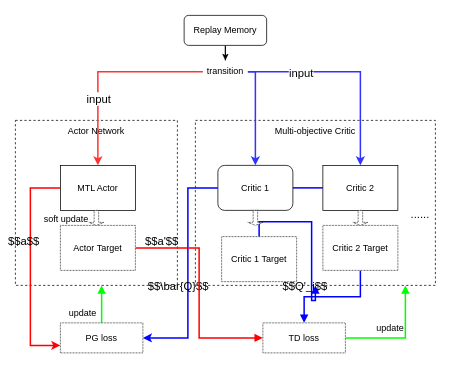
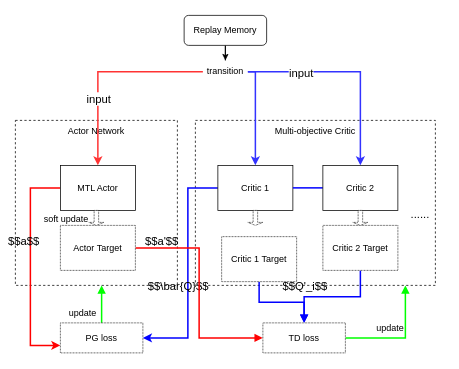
  <mxCell id="0" />
  <mxCell id="1" parent="0" />
  <mxCell id="2" value="Multi-objective Critic" style="rounded=0;whiteSpace=wrap;html=1;dashed=1;verticalAlign=top;" vertex="1" parent="1"><mxGeometry x="260" y="160" width="320" height="220" as="geometry" /></mxCell>
  <mxCell id="3" value="Actor Network" style="rounded=0;whiteSpace=wrap;html=1;dashed=1;verticalAlign=top;" vertex="1" parent="1"><mxGeometry x="20" y="160" width="216" height="220" as="geometry" /></mxCell>
  <mxCell id="4" style="edgeStyle=orthogonalEdgeStyle;rounded=0;orthogonalLoop=1;jettySize=auto;html=1;entryX=0;entryY=0.75;entryDx=0;entryDy=0;strokeColor=#FF0000;strokeWidth=2;fontSize=15;" edge="1" parent="1" source="6" target="34"><mxGeometry relative="1" as="geometry"><Array as="points"><mxPoint x="40" y="250" /><mxPoint x="40" y="460" /></Array></mxGeometry></mxCell>
  <mxCell id="5" value="$$a$$" style="edgeLabel;html=1;align=center;verticalAlign=middle;resizable=0;points=[];fontSize=15;labelBackgroundColor=none;" vertex="1" connectable="0" parent="4"><mxGeometry x="-0.087" relative="1" as="geometry"><mxPoint x="-10" y="-22" as="offset" /></mxGeometry></mxCell>
  <mxCell id="6" value="MTL Actor" style="rounded=0;whiteSpace=wrap;html=1;" vertex="1" parent="1"><mxGeometry x="80" y="220" width="100" height="60" as="geometry" /></mxCell>
  <mxCell id="7" style="edgeStyle=orthogonalEdgeStyle;rounded=0;orthogonalLoop=1;jettySize=auto;html=1;entryX=1;entryY=0.5;entryDx=0;entryDy=0;strokeColor=#0000FF;strokeWidth=2;fontSize=15;" edge="1" parent="1" source="9" target="34"><mxGeometry relative="1" as="geometry"><Array as="points"><mxPoint x="250" y="250" /><mxPoint x="250" y="450" /></Array></mxGeometry></mxCell>
  <mxCell id="8" value="$$\bar{Q}$$" style="edgeLabel;html=1;align=center;verticalAlign=middle;resizable=0;points=[];fontSize=15;labelBackgroundColor=none;" vertex="1" connectable="0" parent="7"><mxGeometry x="-0.001" y="-3" relative="1" as="geometry"><mxPoint x="-11" y="20" as="offset" /></mxGeometry></mxCell>
- <mxCell id="9" value="Critic 1" style="whiteSpace=wrap;html=1;rounded=1;" vertex="1" parent="1"><mxGeometry x="290" y="220" width="100" height="60" as="geometry" /></mxCell>
+ <mxCell id="9" value="Critic 1" style="rounded=0;whiteSpace=wrap;html=1;" vertex="1" parent="1"><mxGeometry x="290" y="220" width="100" height="60" as="geometry" /></mxCell>
  <mxCell id="10" style="edgeStyle=orthogonalEdgeStyle;rounded=0;orthogonalLoop=1;jettySize=auto;html=1;strokeColor=#0000FF;strokeWidth=2;fontSize=15;endArrow=none;endFill=0;" edge="1" parent="1" source="11" target="9"><mxGeometry relative="1" as="geometry" /></mxCell>
  <mxCell id="11" value="Critic 2" style="rounded=0;whiteSpace=wrap;html=1;" vertex="1" parent="1"><mxGeometry x="430" y="220" width="100" height="60" as="geometry" /></mxCell>
  <mxCell id="12" style="edgeStyle=orthogonalEdgeStyle;rounded=0;orthogonalLoop=1;jettySize=auto;html=1;exitX=0.5;exitY=1;exitDx=0;exitDy=0;" edge="1" parent="1" source="13" target="19"><mxGeometry relative="1" as="geometry" /></mxCell>
  <mxCell id="13" value="Replay Memory" style="rounded=1;whiteSpace=wrap;html=1;" vertex="1" parent="1"><mxGeometry x="245" y="20" width="110" height="40" as="geometry" /></mxCell>
  <mxCell id="14" style="edgeStyle=orthogonalEdgeStyle;rounded=0;orthogonalLoop=1;jettySize=auto;html=1;entryX=0.5;entryY=0;entryDx=0;entryDy=0;strokeWidth=2;strokeColor=#FF3333;" edge="1" parent="1" source="19" target="6"><mxGeometry relative="1" as="geometry" /></mxCell>
  <mxCell id="15" value="input" style="edgeLabel;html=1;align=center;verticalAlign=middle;resizable=0;points=[];fontSize=15;" vertex="1" connectable="0" parent="14"><mxGeometry x="0.596" y="3" relative="1" as="geometry"><mxPoint x="-3" y="-36" as="offset" /></mxGeometry></mxCell>
  <mxCell id="16" style="edgeStyle=orthogonalEdgeStyle;rounded=0;orthogonalLoop=1;jettySize=auto;html=1;entryX=0.5;entryY=0;entryDx=0;entryDy=0;strokeWidth=2;strokeColor=#3333FF;" edge="1" parent="1" source="19" target="9"><mxGeometry relative="1" as="geometry"><Array as="points"><mxPoint x="340" y="95" /></Array></mxGeometry></mxCell>
  <mxCell id="17" style="edgeStyle=orthogonalEdgeStyle;rounded=0;orthogonalLoop=1;jettySize=auto;html=1;exitX=1;exitY=0.5;exitDx=0;exitDy=0;strokeWidth=2;strokeColor=#3333FF;" edge="1" parent="1" source="19" target="11"><mxGeometry relative="1" as="geometry" /></mxCell>
  <mxCell id="18" value="input" style="edgeLabel;html=1;align=center;verticalAlign=middle;resizable=0;points=[];fontSize=15;" vertex="1" connectable="0" parent="17"><mxGeometry x="-0.662" y="1" relative="1" as="geometry"><mxPoint x="24" y="1" as="offset" /></mxGeometry></mxCell>
  <mxCell id="19" value="transition" style="text;html=1;strokeColor=none;fillColor=none;align=center;verticalAlign=middle;whiteSpace=wrap;rounded=0;" vertex="1" parent="1"><mxGeometry x="270" y="80" width="60" height="30" as="geometry" /></mxCell>
  <mxCell id="20" value="&lt;font style=&quot;font-size: 15px;&quot;&gt;......&lt;/font&gt;" style="text;html=1;strokeColor=none;fillColor=none;align=center;verticalAlign=middle;whiteSpace=wrap;rounded=0;strokeWidth=1;" vertex="1" parent="1"><mxGeometry x="530" y="270" width="60" height="30" as="geometry" /></mxCell>
- <mxCell id="21" style="edgeStyle=orthogonalEdgeStyle;rounded=0;orthogonalLoop=1;jettySize=auto;html=1;strokeColor=#0000FF;strokeWidth=2;fontSize=15;endArrow=block;endFill=1;" edge="1" parent="1" source="22" target="2"><mxGeometry relative="1" as="geometry" /></mxCell>
+ <mxCell id="21" style="edgeStyle=orthogonalEdgeStyle;rounded=0;orthogonalLoop=1;jettySize=auto;html=1;entryX=0.5;entryY=0;entryDx=0;entryDy=0;strokeColor=#0000FF;strokeWidth=2;fontSize=15;endArrow=block;endFill=1;" edge="1" parent="1" source="22" target="36"><mxGeometry relative="1" as="geometry" /></mxCell>
  <mxCell id="22" value="Critic 1 Target" style="rounded=0;whiteSpace=wrap;html=1;dashed=1;dashPattern=1 1;" vertex="1" parent="1"><mxGeometry x="295" y="315" width="100" height="60" as="geometry" /></mxCell>
  <mxCell id="23" style="edgeStyle=orthogonalEdgeStyle;rounded=0;orthogonalLoop=1;jettySize=auto;html=1;strokeColor=#0000FF;strokeWidth=2;fontSize=15;endArrow=block;endFill=1;entryX=0.5;entryY=0;entryDx=0;entryDy=0;" edge="1" parent="1" source="25" target="36"><mxGeometry relative="1" as="geometry"><mxPoint x="430" y="410" as="targetPoint" /></mxGeometry></mxCell>
  <mxCell id="24" value="$$Q'_i$$" style="edgeLabel;html=1;align=center;verticalAlign=middle;resizable=0;points=[];fontSize=15;labelBackgroundColor=none;" vertex="1" connectable="0" parent="23"><mxGeometry x="0.517" y="-4" relative="1" as="geometry"><mxPoint x="4" y="-15" as="offset" /></mxGeometry></mxCell>
  <mxCell id="25" value="Critic 2 Target" style="rounded=0;whiteSpace=wrap;html=1;dashed=1;dashPattern=1 1;" vertex="1" parent="1"><mxGeometry x="430" y="300" width="100" height="60" as="geometry" /></mxCell>
  <mxCell id="26" style="edgeStyle=orthogonalEdgeStyle;rounded=0;orthogonalLoop=1;jettySize=auto;html=1;entryX=0;entryY=0.5;entryDx=0;entryDy=0;strokeColor=#FF0000;strokeWidth=2;fontSize=15;endArrow=block;endFill=1;" edge="1" parent="1" source="28" target="36"><mxGeometry relative="1" as="geometry" /></mxCell>
  <mxCell id="27" value="$$a'$$" style="edgeLabel;html=1;align=center;verticalAlign=middle;resizable=0;points=[];fontSize=15;labelBackgroundColor=none;" vertex="1" connectable="0" parent="26"><mxGeometry x="-0.765" y="2" relative="1" as="geometry"><mxPoint y="-8" as="offset" /></mxGeometry></mxCell>
  <mxCell id="28" value="Actor Target" style="rounded=0;whiteSpace=wrap;html=1;dashed=1;dashPattern=1 1;" vertex="1" parent="1"><mxGeometry x="80" y="300" width="100" height="60" as="geometry" /></mxCell>
  <mxCell id="29" value="" style="shape=singleArrow;direction=south;whiteSpace=wrap;html=1;dashed=1;dashPattern=1 1;strokeWidth=1;fontSize=15;" vertex="1" parent="1"><mxGeometry x="118" y="280" width="20" height="20" as="geometry" /></mxCell>
  <mxCell id="30" value="" style="shape=singleArrow;direction=south;whiteSpace=wrap;html=1;dashed=1;dashPattern=1 1;strokeWidth=1;fontSize=15;" vertex="1" parent="1"><mxGeometry x="330" y="280" width="20" height="20" as="geometry" /></mxCell>
  <mxCell id="31" value="" style="shape=singleArrow;direction=south;whiteSpace=wrap;html=1;dashed=1;dashPattern=1 1;strokeWidth=1;fontSize=15;" vertex="1" parent="1"><mxGeometry x="470" y="280" width="20" height="20" as="geometry" /></mxCell>
  <mxCell id="32" value="&lt;font style=&quot;font-size: 12px;&quot;&gt;soft update&lt;/font&gt;" style="text;html=1;strokeColor=none;fillColor=none;align=center;verticalAlign=middle;whiteSpace=wrap;rounded=0;dashed=1;dashPattern=1 1;strokeWidth=1;fontSize=15;" vertex="1" parent="1"><mxGeometry x="38" y="277.5" width="100" height="25" as="geometry" /></mxCell>
  <mxCell id="33" style="edgeStyle=orthogonalEdgeStyle;rounded=0;orthogonalLoop=1;jettySize=auto;html=1;strokeColor=#00FF00;strokeWidth=2;fontSize=15;endArrow=block;endFill=1;" edge="1" parent="1" source="34"><mxGeometry relative="1" as="geometry"><mxPoint x="135" y="380" as="targetPoint" /></mxGeometry></mxCell>
  <mxCell id="34" value="PG loss" style="rounded=0;whiteSpace=wrap;html=1;dashed=1;dashPattern=1 1;strokeWidth=1;fontSize=12;" vertex="1" parent="1"><mxGeometry x="80" y="430" width="110" height="40" as="geometry" /></mxCell>
  <mxCell id="35" style="edgeStyle=orthogonalEdgeStyle;rounded=0;orthogonalLoop=1;jettySize=auto;html=1;strokeColor=#00FF00;strokeWidth=2;fontSize=15;endArrow=block;endFill=1;" edge="1" parent="1" source="36"><mxGeometry relative="1" as="geometry"><mxPoint x="540" y="380" as="targetPoint" /><Array as="points"><mxPoint x="540" y="450" /></Array></mxGeometry></mxCell>
  <mxCell id="36" value="TD loss" style="rounded=0;whiteSpace=wrap;html=1;dashed=1;dashPattern=1 1;strokeWidth=1;fontSize=12;" vertex="1" parent="1"><mxGeometry x="350" y="430" width="110" height="40" as="geometry" /></mxCell>
  <mxCell id="37" value="&lt;font style=&quot;font-size: 12px;&quot;&gt;update&lt;/font&gt;" style="text;html=1;strokeColor=none;fillColor=none;align=center;verticalAlign=middle;whiteSpace=wrap;rounded=0;dashed=1;dashPattern=1 1;labelBackgroundColor=none;strokeWidth=1;fontSize=15;" vertex="1" parent="1"><mxGeometry x="80" y="400" width="60" height="30" as="geometry" /></mxCell>
  <mxCell id="38" value="&lt;font style=&quot;font-size: 12px;&quot;&gt;update&lt;/font&gt;" style="text;html=1;strokeColor=none;fillColor=none;align=center;verticalAlign=middle;whiteSpace=wrap;rounded=0;dashed=1;dashPattern=1 1;labelBackgroundColor=none;strokeWidth=1;fontSize=15;" vertex="1" parent="1"><mxGeometry x="490" y="420" width="60" height="30" as="geometry" /></mxCell>
